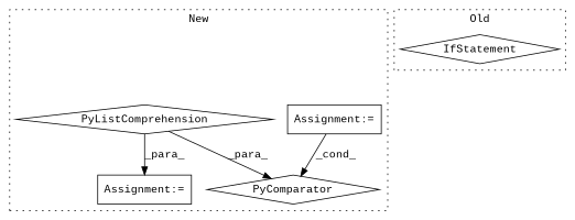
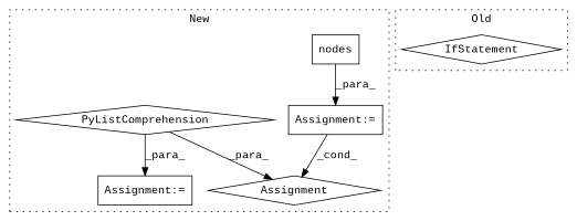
  digraph {
    fontname="Liberation Mono"
    node [a=7 fontname="Liberation Mono" l=1 shape=box]
    edge [fontname="Liberation Mono"]
+   n1 [a=32 l="6,1" label=nodes s="1461,1470"]
    n2 [label="Assignment:=" s=1458]
    n3 [label="Assignment:=" s=1846]
    n4 [a=109 l=178 label=PyListComprehension s=1528 shape=diamond]
-   n5 [a=113 l=19 label=PyComparator s=1672 shape=diamond]
+   n5 [a=113 l=19 label=Assignment s=1672 shape=diamond]
    n6 [a=25 l=23 label=IfStatement s=1636 shape=diamond]
    subgraph cluster_1 {
      label=New
      style=dotted
+     n1
      n2
      n3
      n4
      n5
    }
    subgraph cluster_2 {
      label=Old
      style=dotted
      n6
    }
+   n1 -> n2 [label=_para_]
    n2 -> n5 [label=_cond_]
    n4 -> n3 [label=_para_]
    n4 -> n5 [label=_para_]
  }
